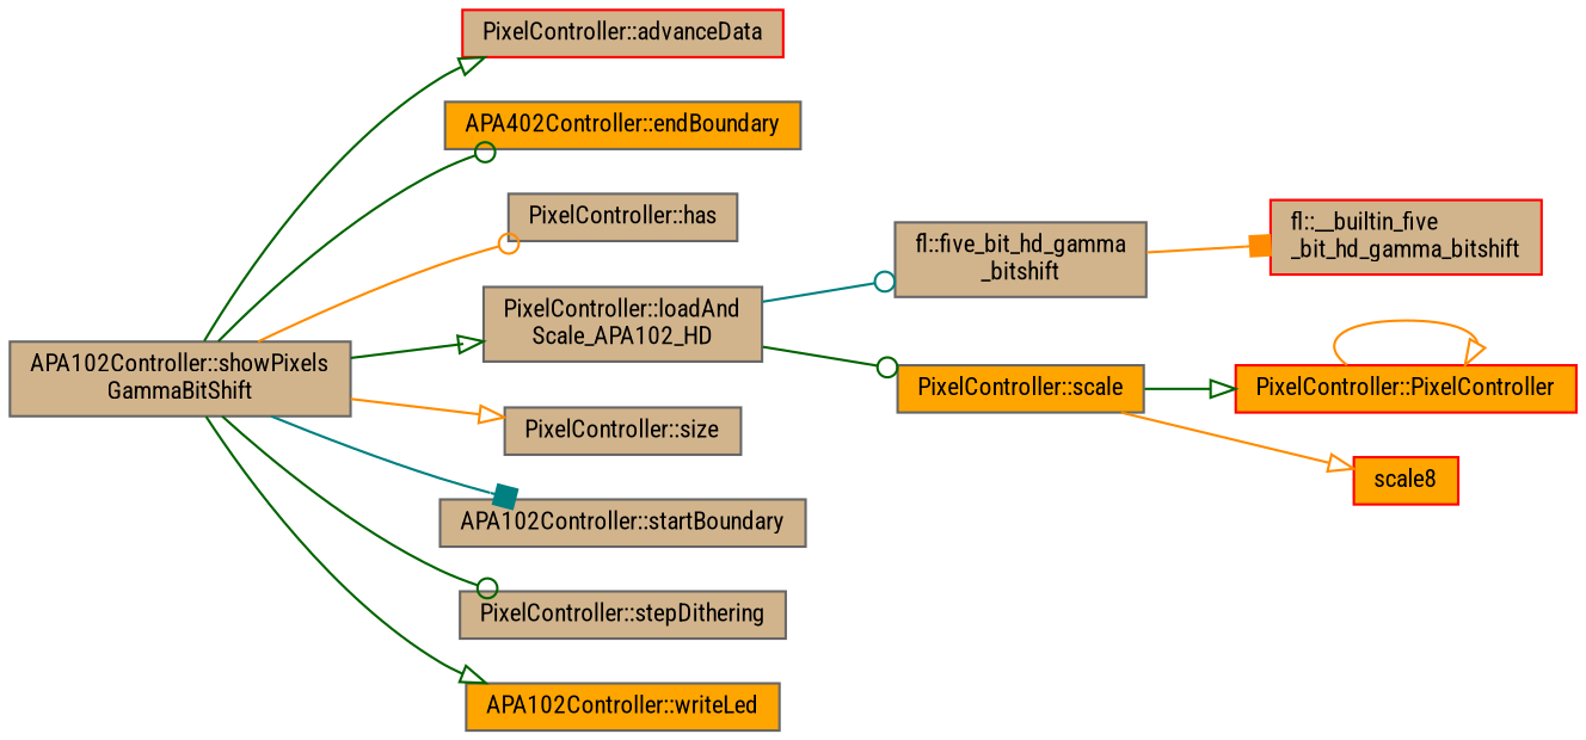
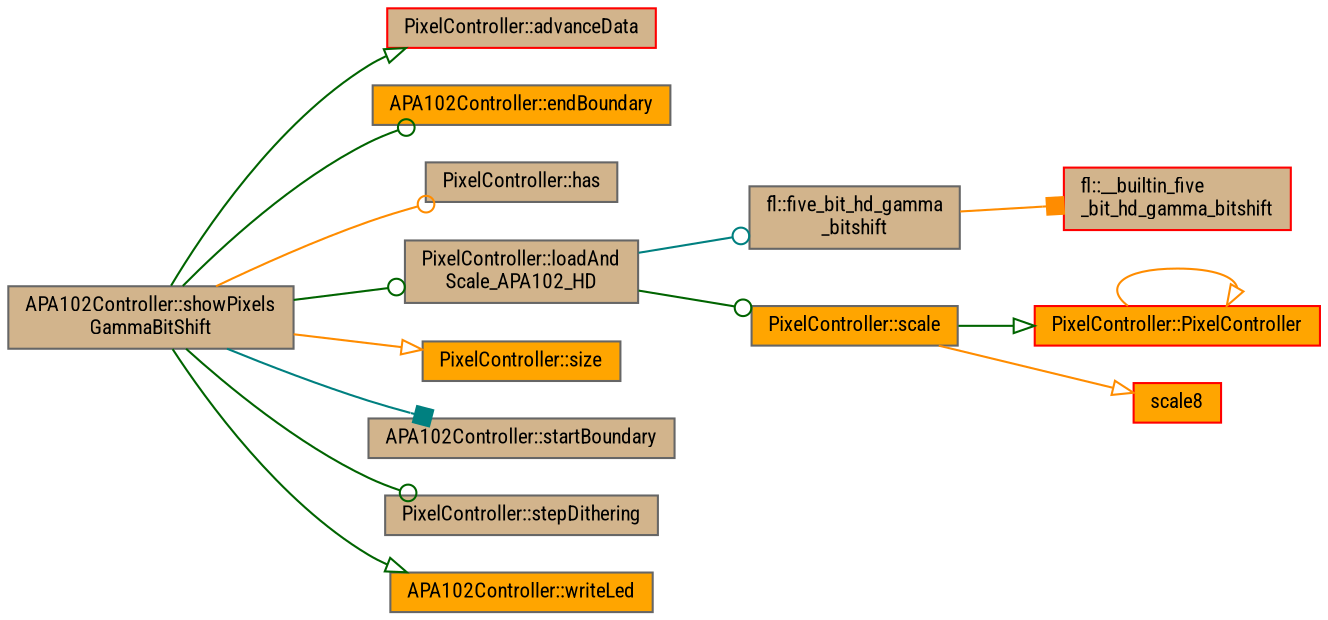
  digraph {
    fontname="Roboto Condensed"
    rankdir=LR
    node [color=grey40 fillcolor=tan fontname="Roboto Condensed" fontsize=10 shape=box style=filled]
    edge [arrowhead=onormal color=darkgreen fontname="Roboto Condensed" fontsize=10 labelfontname=Helvetica labelfontsize=10 style=solid]
    n1 [color=gray40 fontcolor=black height=0.2 label="APA102Controller::showPixels\lGammaBitShift" width=0.4]
    n2 [color=red height=0.2 label="PixelController::advanceData" width=0.4]
-   n3 [fillcolor=orange height=0.2 label="APA402Controller::endBoundary" width=0.4]
+   n3 [fillcolor=orange height=0.2 label="APA102Controller::endBoundary" width=0.4]
    n4 [height=0.2 label="PixelController::has" width=0.4]
    n5 [height=0.2 label="PixelController::loadAnd\lScale_APA102_HD" width=0.4]
-   n6 [height=0.2 label="PixelController::size" width=0.4]
+   n6 [fillcolor=orange height=0.2 label="PixelController::size" width=0.4]
    n7 [height=0.2 label="APA102Controller::startBoundary" width=0.4]
    n8 [height=0.2 label="PixelController::stepDithering" width=0.4]
    n9 [fillcolor=orange height=0.2 label="APA102Controller::writeLed" width=0.4]
    n10 [height=0.2 label="fl::five_bit_hd_gamma\l_bitshift" width=0.4]
    n11 [fillcolor=orange height=0.2 label="PixelController::scale" width=0.4]
    n12 [color=red height=0.2 label="fl::__builtin_five\l_bit_hd_gamma_bitshift" width=0.4]
    n13 [color=red fillcolor=orange height=0.2 label="PixelController::PixelController" width=0.4]
    n14 [color=red fillcolor=orange height=0.2 label=scale8 width=0.4]
    n1 -> n2
    n1 -> n3 [arrowhead=odot]
    n1 -> n4 [arrowhead=odot color=darkorange]
-   n1 -> n5
+   n1 -> n5 [arrowhead=odot]
    n1 -> n6 [color=darkorange]
    n1 -> n7 [arrowhead=box color=teal]
    n1 -> n8 [arrowhead=odot]
    n1 -> n9
    n5 -> n10 [arrowhead=odot color=teal]
    n5 -> n11 [arrowhead=odot]
    n10 -> n12 [arrowhead=box color=darkorange]
    n11 -> n13
    n11 -> n14 [color=darkorange]
    n13 -> n13 [color=darkorange]
  }
